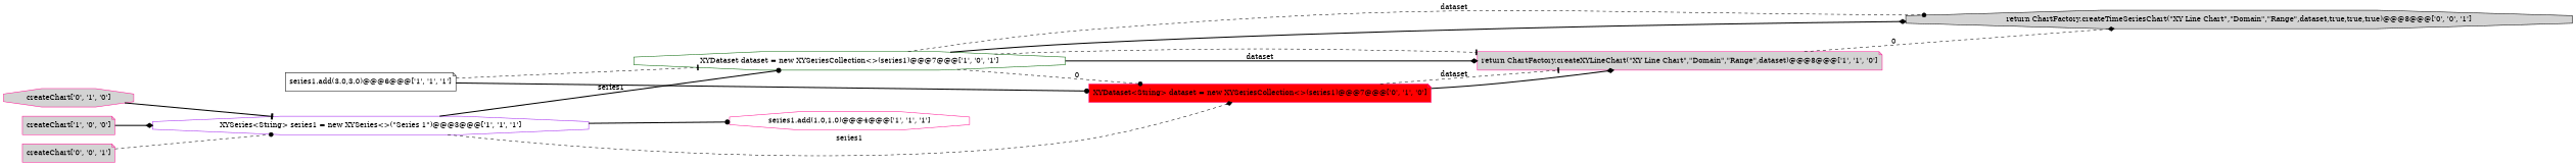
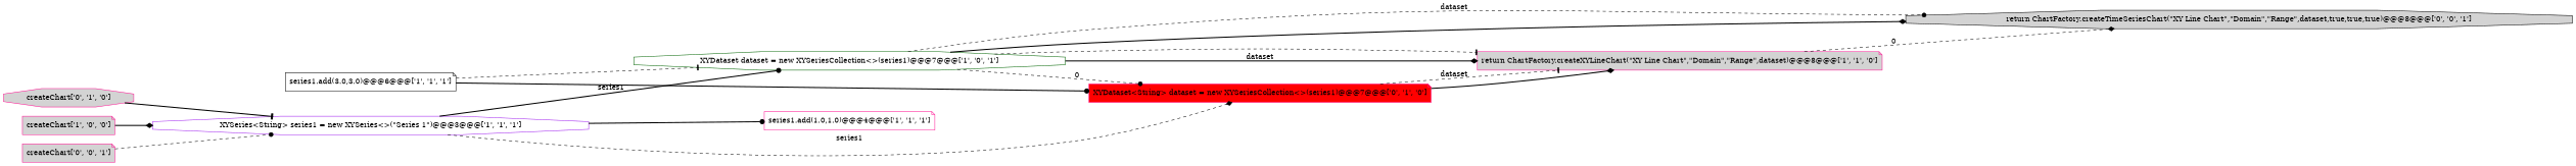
  digraph {
    rankdir=LR
    node [color=deeppink fillcolor=lightgray shape=note style=filled]
    edge [arrowhead=diamond style=dashed]
    n1 [label="return ChartFactory.createXYLineChart(\"XY Line Chart\",\"Domain\",\"Range\",dataset)@@@8@@@['1', '1', '0']"]
    n2 [color=black label="return ChartFactory.createTimeSeriesChart(\"XY Line Chart\",\"Domain\",\"Range\",dataset,true,true,true)@@@8@@@['0', '0', '1']" shape=octagon]
-   n3 [fillcolor=white label="series1.add(1.0,1.0)@@@4@@@['1', '1', '1']" shape=octagon]
+   n3 [fillcolor=white label="series1.add(1.0,1.0)@@@4@@@['1', '1', '1']"]
    n4 [color=black fillcolor=white label="series1.add(3.0,3.0)@@@6@@@['1', '1', '1']"]
    n5 [fillcolor=red label="XYDataset<String> dataset = new XYSeriesCollection<>(series1)@@@7@@@['0', '1', '0']"]
    n6 [color=darkgreen fillcolor=white label="XYDataset dataset = new XYSeriesCollection<>(series1)@@@7@@@['1', '0', '1']" shape=octagon]
    n7 [label="createChart['0', '1', '0']" shape=octagon]
    n8 [color=purple fillcolor=white label="XYSeries<String> series1 = new XYSeries<>(\"Series 1\")@@@3@@@['1', '1', '1']" shape=octagon]
    n9 [label="createChart['1', '0', '0']"]
    n10 [label="createChart['0', '0', '1']"]
    n1 -> n2 [label=0]
    n4 -> n5 [arrowhead=dot style=bold]
    n4 -> n6 [arrowhead=tee]
    n5 -> n1 [style=bold]
    n5 -> n1 [arrowhead=tee label=dataset]
    n6 -> n1 [arrowhead=tee]
    n6 -> n1 [label=dataset style=bold]
    n6 -> n2 [style=bold]
    n6 -> n2 [arrowhead=dot label=dataset]
    n6 -> n5 [arrowhead=dot label=0]
    n7 -> n8 [arrowhead=tee style=bold]
    n8 -> n3 [arrowhead=dot style=bold]
    n8 -> n5 [label=series1]
    n8 -> n6 [arrowhead=dot label=series1 style=bold]
    n9 -> n8 [style=bold]
    n10 -> n8 [arrowhead=dot]
  }
